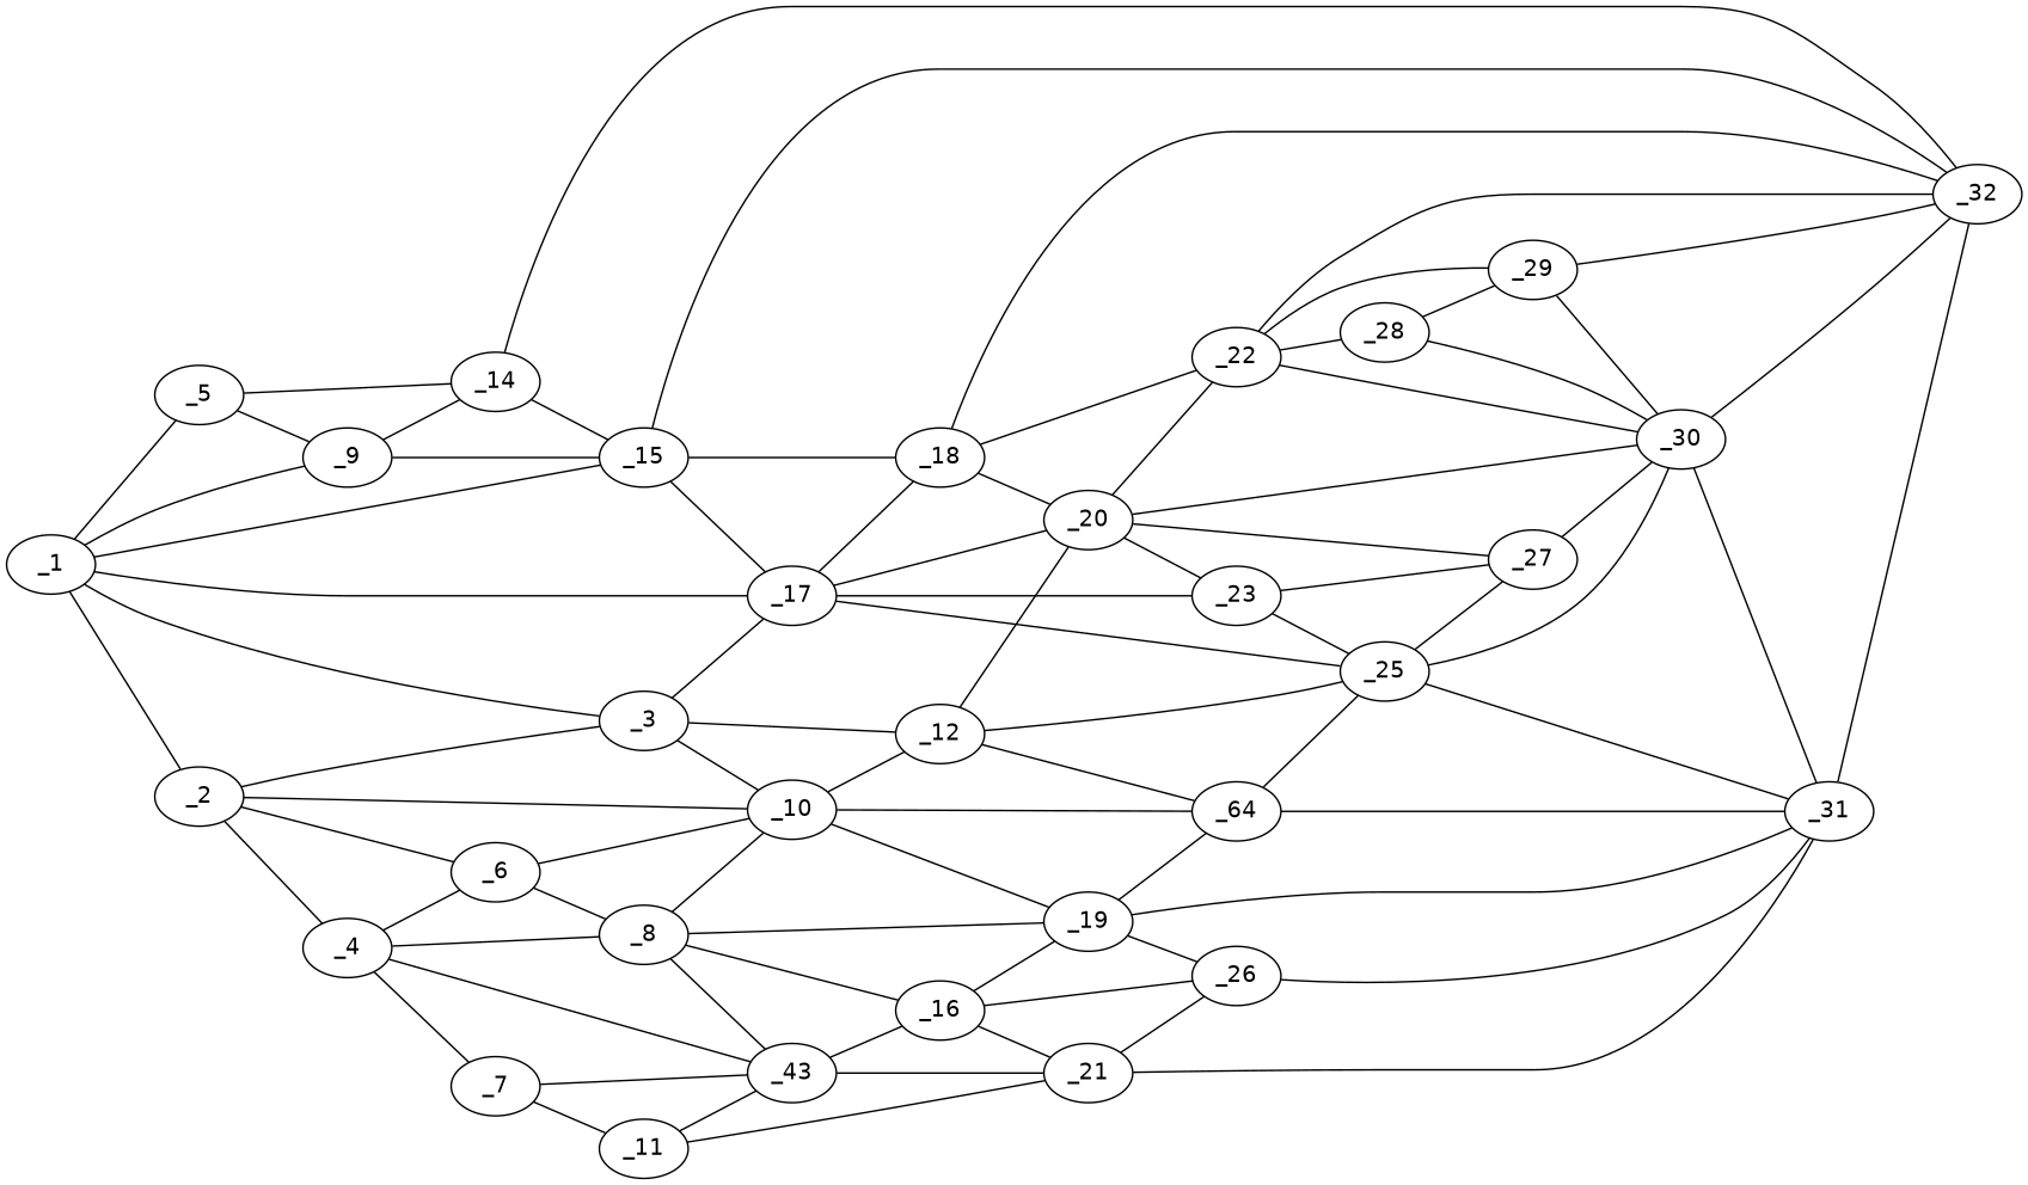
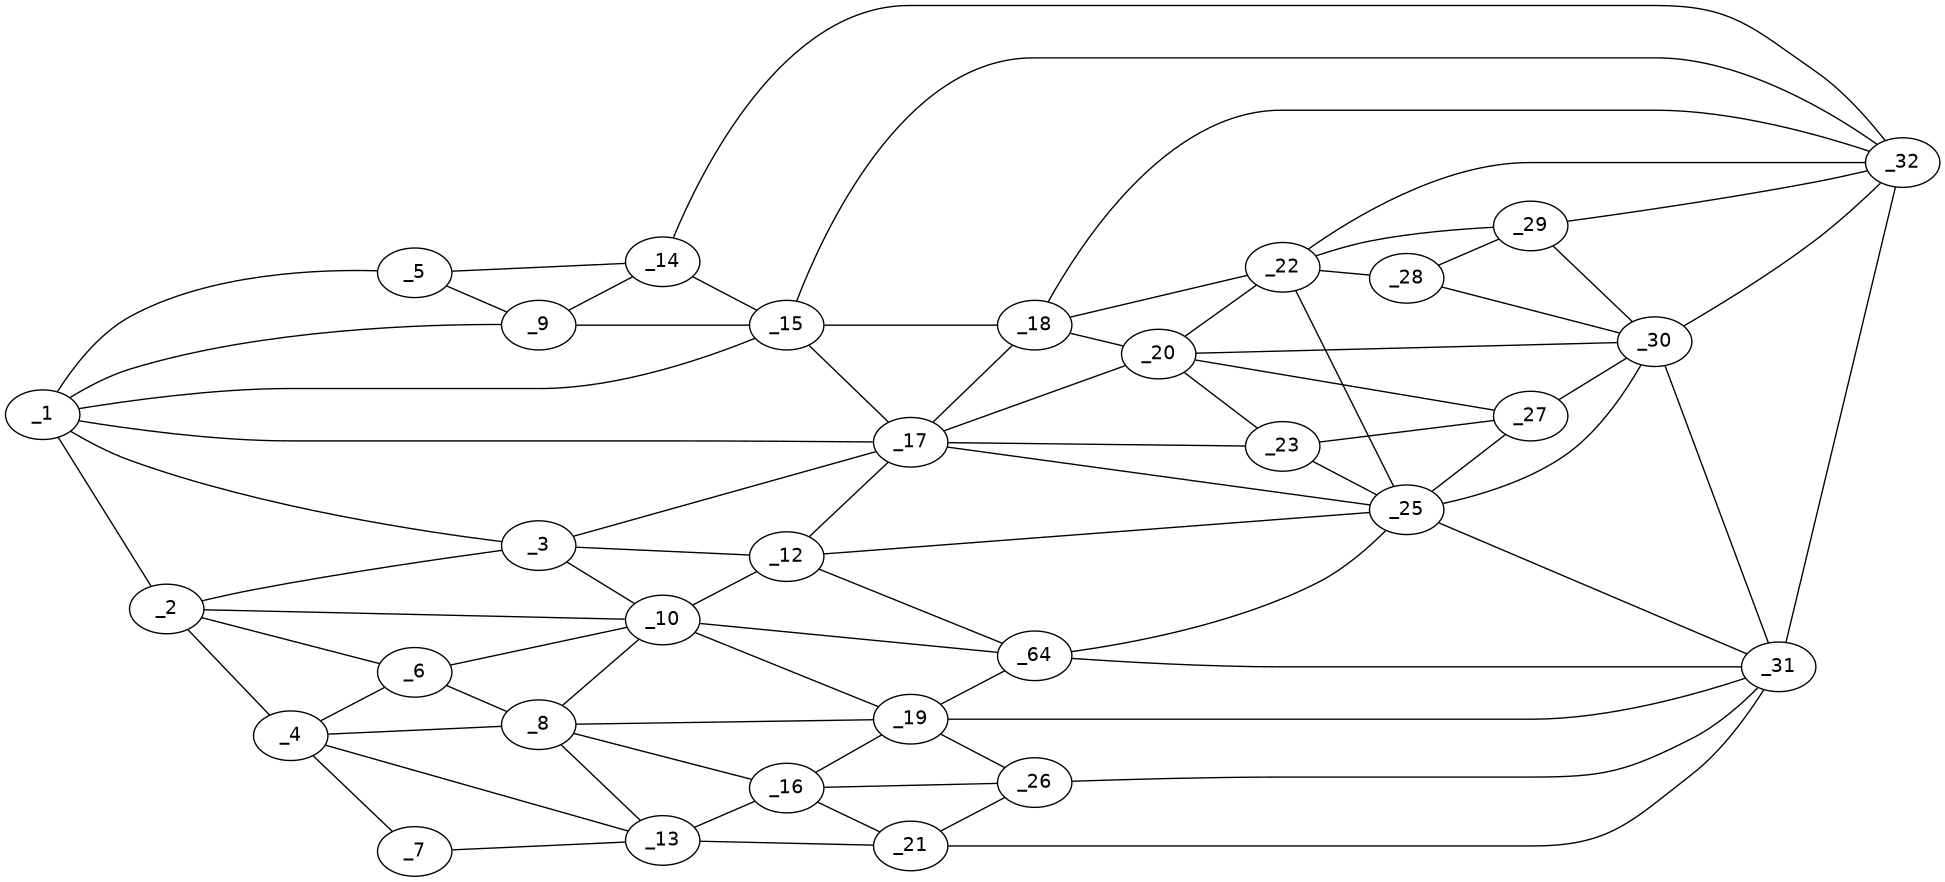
  graph {
    fontname="DejaVu Sans"
    rankdir=LR
    node [fontname="DejaVu Sans" x=49 y=109]
    edge [fontname="DejaVu Sans" valence=2]
    _1 [x=39 y=13]
    _2 [x=42 y=82]
    _5 [y=3]
    _3 [x=44 y=72]
    _9 [x=56 y=9]
    _15 [x=67 y=21]
    _17 [x=72 y=54]
    _4 [x=46 y=104]
    _6 [y=93]
    _10 [x=58 y=80]
    _14 [x=67 y=6]
    _12 [x=63 y=69]
    _32 [x=94 y=14]
    _18 [x=73 y=28]
    _25 [x=87 y=62]
    _20 [x=80 y=45]
    _23 [x=82 y=55]
    _7 [x=52 y=116]
    _8 [x=54 y=98]
-   _13 [x=63 label=_43]
+   _13 [x=63]
    _19 [x=75 y=92]
    n22 [label=_64 x=82 y=77]
    _22 [x=81 y=30]
    _31 [x=93 y=108]
    _27 [x=89 y=51]
    _30 [x=93 y=39]
-   _11 [x=59 y=121]
    _16 [x=70 y=103]
    _21 [x=80 y=119]
    _26 [x=88]
    _28 [x=90 y=29]
    _29 [x=91 y=25]
    _1 -- _2 [valence=1]
    _1 -- _5
    _1 -- _3 [valence=1]
    _1 -- _9 [valence=1]
    _1 -- _15
    _1 -- _17
    _2 -- _3
    _2 -- _4 [valence=1]
    _2 -- _6 [valence=1]
    _2 -- _10 [valence=1]
    _5 -- _9
    _5 -- _14 [valence=1]
    _3 -- _17
    _3 -- _10
    _3 -- _12
    _9 -- _15
    _9 -- _14 [valence=1]
    _15 -- _17 [valence=1]
    _15 -- _32
    _15 -- _18 [valence=1]
    _17 -- _18
    _17 -- _25
    _17 -- _20
    _17 -- _23 [valence=1]
    _4 -- _6
    _4 -- _7 [valence=1]
    _4 -- _8
    _4 -- _13 [valence=1]
    _6 -- _10
    _6 -- _8 [valence=1]
    _10 -- _12 [valence=1]
    _10 -- _19 [valence=1]
    _10 -- n22
    _14 -- _15
    _14 -- _32 [valence=1]
-   _12 -- _20
+   _12 -- _17
    _12 -- _25
    _12 -- n22
    _18 -- _32
    _18 -- _20 [valence=1]
    _18 -- _22 [valence=1]
    _25 -- _31
    _25 -- _27 [valence=1]
    _25 -- _30 [valence=1]
    _20 -- _23 [valence=1]
    _20 -- _22
    _20 -- _27
    _20 -- _30
    _23 -- _25
    _23 -- _27
    _7 -- _13
-   _7 -- _11 [valence=1]
    _8 -- _10
    _8 -- _13 [valence=1]
    _8 -- _19
    _8 -- _16
    _13 -- _16
    _13 -- _21 [valence=1]
    _19 -- n22
    _19 -- _31 [valence=1]
    _19 -- _26
    n22 -- _25 [valence=1]
    n22 -- _31
    _22 -- _32
-   _22 -- _30
+   _22 -- _25
    _22 -- _28 [valence=1]
    _22 -- _29
    _31 -- _32 [valence=1]
    _27 -- _30 [valence=1]
    _30 -- _32 [valence=1]
    _30 -- _31
-   _11 -- _13 [valence=1]
-   _11 -- _21 [valence=1]
    _16 -- _19
    _16 -- _21
    _16 -- _26 [valence=1]
    _21 -- _31 [valence=1]
    _21 -- _26
    _26 -- _31 [valence=1]
    _28 -- _30
    _28 -- _29
    _29 -- _32 [valence=1]
    _29 -- _30 [valence=1]
  }
